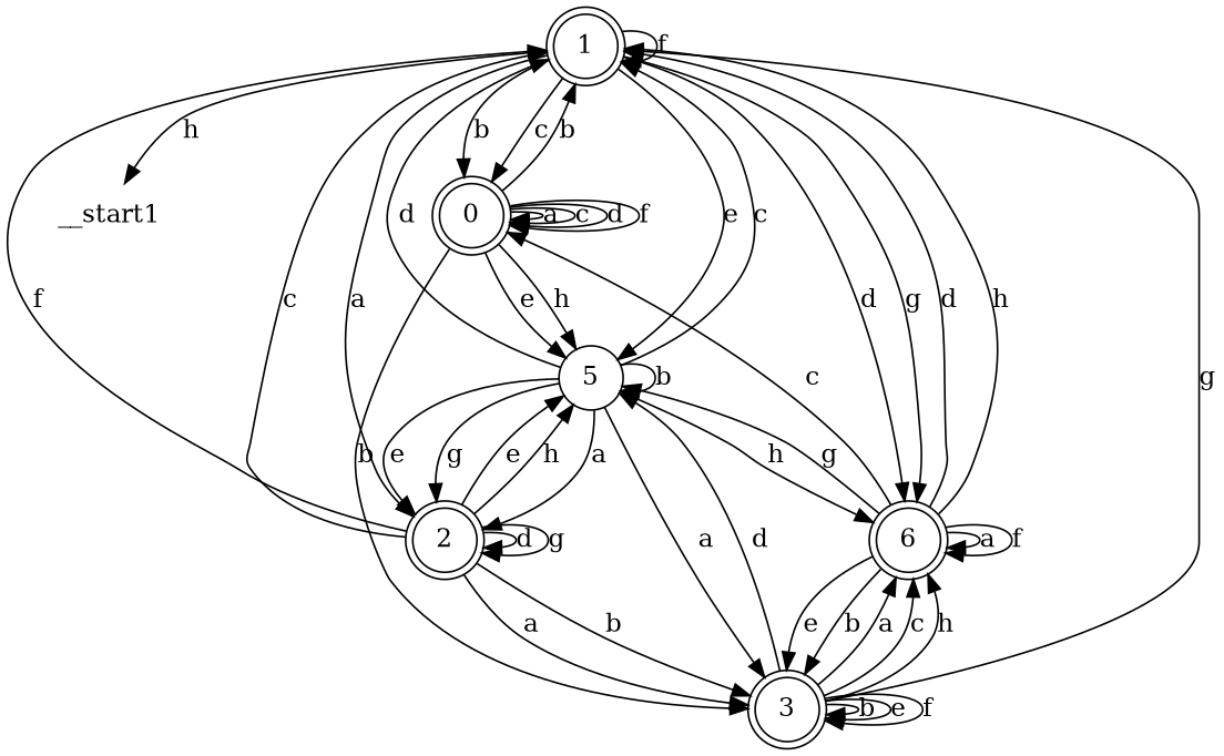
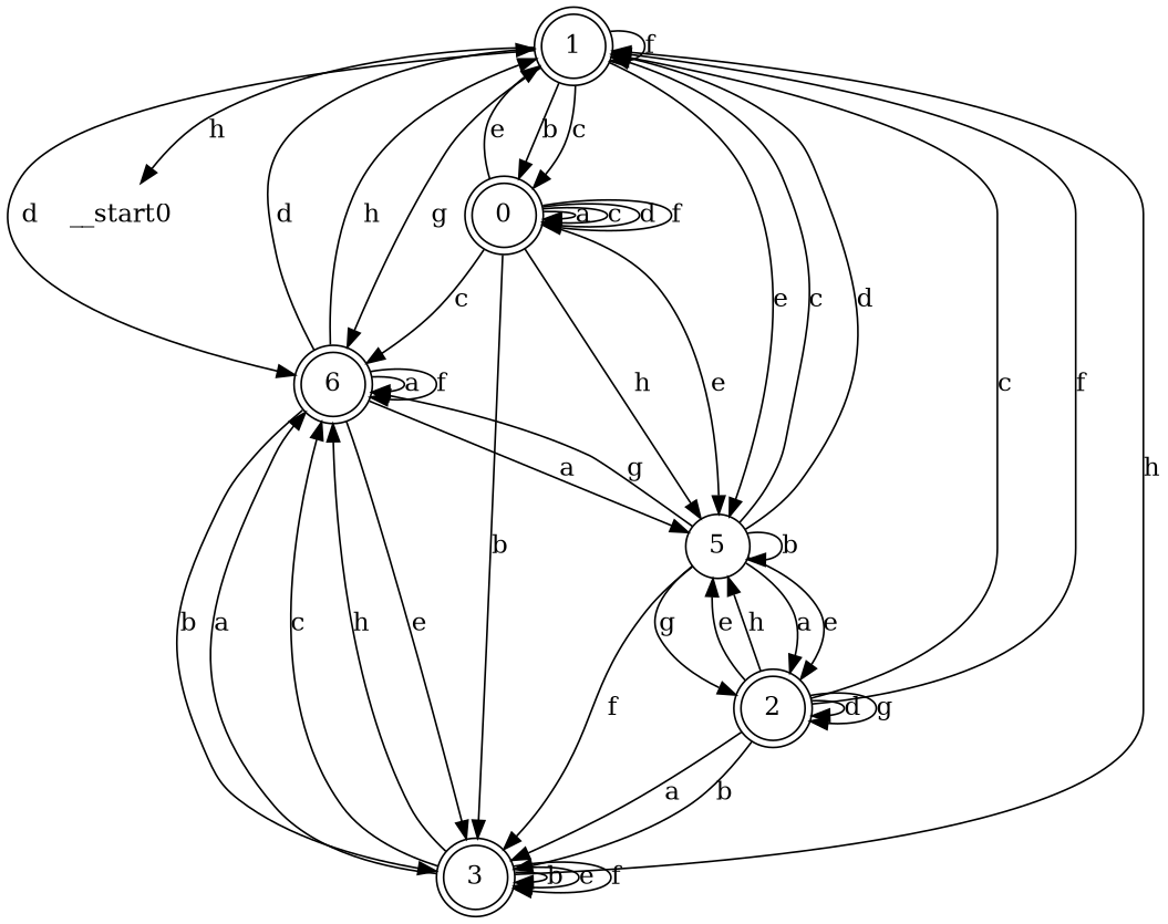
  digraph {
    rankdir=TB
    node [shape=doublecircle color=black fillcolor=white style="rounded,filled"]
-   __start0 [shape=none label=__start1 color="" fillcolor="" style=""]
+   __start0 [shape=none color="" fillcolor="" style=""]
    n2 [label=0]
    n3 [label=1]
    n4 [label=3]
    n5 [label=5 shape=circle style=filled]
    n6 [label=2 style=filled]
    n7 [label=6]
    n2 -> n2 [label=a]
    n2 -> n2 [label=c]
    n2 -> n2 [label=d]
    n2 -> n2 [label=f]
-   n2 -> n3 [label=b]
+   n2 -> n3 [label=e]
    n2 -> n4 [label=b]
    n2 -> n5 [label=e]
    n2 -> n5 [label=h]
    n3 -> __start0 [label=h]
    n3 -> n2 [label=b]
    n3 -> n2 [label=c]
    n3 -> n3 [label=f]
    n3 -> n5 [label=e]
-   n3 -> n6 [label=a]
    n3 -> n7 [label=d]
    n3 -> n7 [label=g]
-   n4 -> n3 [label=g]
+   n4 -> n3 [label=h]
    n4 -> n4 [label=b]
    n4 -> n4 [label=e]
    n4 -> n4 [label=f]
-   n4 -> n5 [label=d]
    n4 -> n7 [label=a]
    n4 -> n7 [label=c]
    n4 -> n7 [label=h]
    n5 -> n3 [label=c]
    n5 -> n3 [label=d]
-   n5 -> n4 [label=a]
+   n5 -> n4 [label=f]
    n5 -> n5 [label=b]
    n5 -> n6 [label=a]
    n5 -> n6 [label=e]
    n5 -> n6 [label=g]
-   n5 -> n7 [label=h]
+   n5 -> n7 [label=g]
    n6 -> n3 [label=c]
    n6 -> n3 [label=f]
    n6 -> n4 [label=a]
    n6 -> n4 [label=b]
    n6 -> n5 [label=e]
    n6 -> n5 [label=h]
    n6 -> n6 [label=d]
    n6 -> n6 [label=g]
-   n7 -> n2 [label=c]
+   n2 -> n7 [label=c]
    n7 -> n3 [label=d]
    n7 -> n3 [label=h]
    n7 -> n4 [label=b]
    n7 -> n4 [label=e]
-   n7 -> n5 [label=g]
+   n7 -> n5 [label=a]
    n7 -> n7 [label=a]
    n7 -> n7 [label=f]
  }
